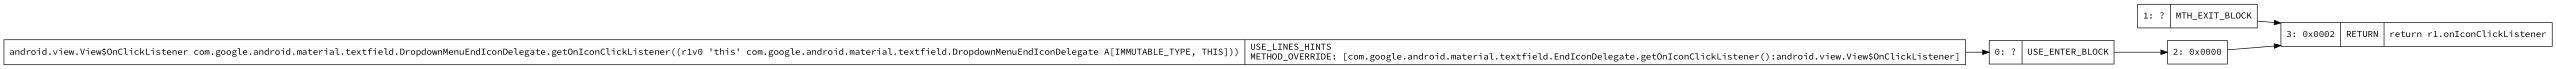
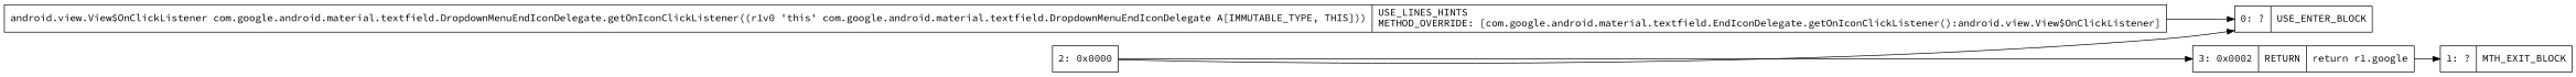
  digraph {
    fontname="Source Code Pro"
    rankdir=LR
    node [fontname="Source Code Pro" shape=record]
    edge [fontname="Source Code Pro"]
    n1 [label="{0\:\ ?|USE_ENTER_BLOCK\l}"]
    n2 [label="{2\:\ 0x0000}"]
-   n3 [label="{3\:\ 0x0002|RETURN\l|return r1.onIconClickListener\l}"]
+   n3 [label="{3\:\ 0x0002|RETURN\l|return r1.google\l}"]
    n4 [label="{1\:\ ?|MTH_EXIT_BLOCK\l}"]
    n5 [label="{android.view.View$OnClickListener com.google.android.material.textfield.DropdownMenuEndIconDelegate.getOnIconClickListener((r1v0 'this' com.google.android.material.textfield.DropdownMenuEndIconDelegate A[IMMUTABLE_TYPE, THIS]))  | USE_LINES_HINTS\lMETHOD_OVERRIDE: [com.google.android.material.textfield.EndIconDelegate.getOnIconClickListener():android.view.View$OnClickListener]\l}"]
-   n1 -> n2
+   n2 -> n1
    n2 -> n3
-   n4 -> n3
+   n3 -> n4
    n5 -> n1
  }
